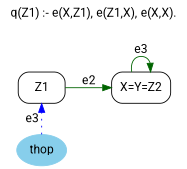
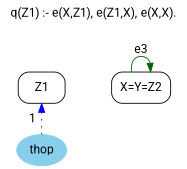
  digraph {
    fontname=Roboto
    label="q(Z1) :- e(X,Z1), e(Z1,X), e(X,X)."
    labelloc=t
    rankdir=LR
    node [fontname=Roboto shape=box style=rounded]
    edge [color=darkgreen fontname=Roboto]
    Z1 [height=0.5 width=0.75]
    n2 [height=0.5 label="X=Y=Z2" width=0.94444]
    thop [color=skyblue fillcolor=skyblue height=0.5 shape=oval style="filled,rounded" width=0.79437]
-   Z1 -> n2 [label=e2]
    n2 -> n2 [label=e3]
-   thop -> Z1 [color=blue constraint=false label=e3 style=dotted]
+   thop -> Z1 [color=blue constraint=false label=1 style=dotted]
  }
